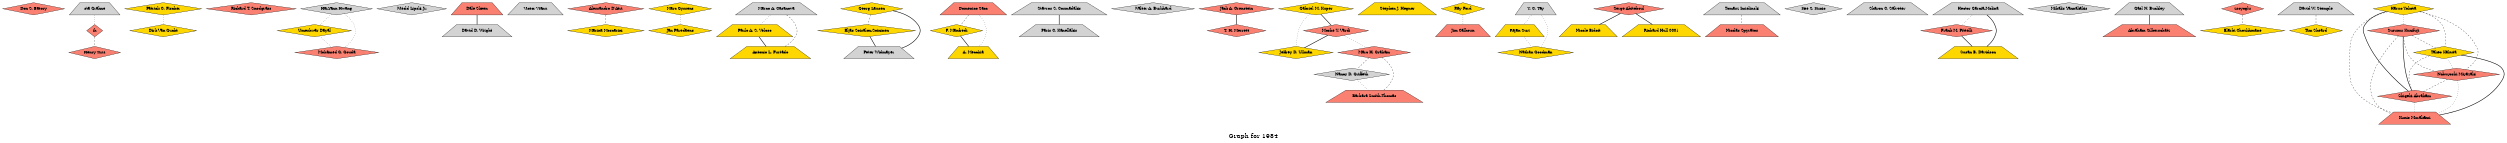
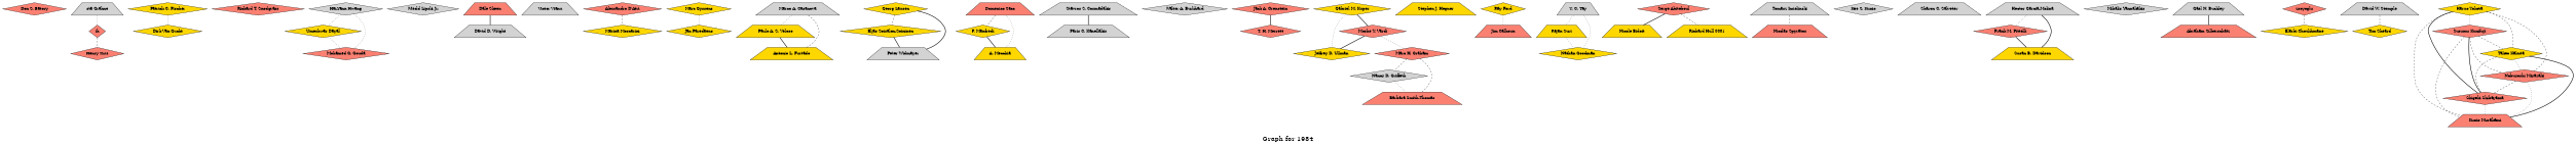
  graph {
    fontsize=24
    label="\nGraph for 1984\n"
    splines=true
    node [fillcolor=gold shape=diamond style=filled]
    edge [style=dotted]
    n1 [fillcolor=salmon height=0.3 label="Don S. Batory" width=0.3]
    n2 [fillcolor=lightgrey height=0.3 label="sta Grahne" shape=trapezium width=0.3]
    n3 [fillcolor=salmon height=0.3 label=ih width=0.3]
    n4 [fillcolor=salmon height=0.3 label="Henry Tirri" width=0.3]
    n5 [height=0.3 label="Patrick C. Fischer" width=0.3]
    n6 [height=0.3 label="Dirk Van Gucht" width=0.3]
    n7 [fillcolor=salmon height=0.3 label="Richard T. Snodgrass" width=0.3]
    n8 [fillcolor=lightgrey height=0.3 label="Hai-Yann Hwang" width=0.3]
    n9 [height=0.3 label="Umeshwar Dayal" width=0.3]
    n10 [fillcolor=salmon height=0.3 label="Mohamed G. Gouda" width=0.3]
    n11 [fillcolor=lightgrey height=0.3 label="Witold Lipski Jr." width=0.3]
    n12 [fillcolor=salmon height=0.3 label="Dale Skeen" shape=trapezium width=0.3]
    n13 [fillcolor=lightgrey height=0.3 label="David D. Wright" shape=trapezium width=0.3]
    n14 [fillcolor=lightgrey height=0.3 label="Victor Vianu" shape=trapezium width=0.3]
    n15 [fillcolor=salmon height=0.3 label="Alessandro D'Atri" width=0.3]
    n16 [height=0.3 label="Marina Moscarini" width=0.3]
    n17 [height=0.3 label="Marc Gyssens" width=0.3]
    n18 [height=0.3 label="Jan Paredaens" width=0.3]
    n19 [fillcolor=lightgrey height=0.3 label="Marco A. Casanova" shape=trapezium width=0.3]
    n20 [height=0.3 label="Paulo A. S. Veloso" shape=trapezium width=0.3]
    n21 [height=0.3 label="Antonio L. Furtado" shape=trapezium width=0.3]
    n22 [height=0.3 label="Georg Lausen" width=0.3]
    n23 [height=0.3 label="Eljas Soisalon-Soininen" width=0.3]
    n24 [fillcolor=lightgrey height=0.3 label="Peter Widmayer" shape=trapezium width=0.3]
    n25 [fillcolor=salmon height=0.3 label="Domenico Sacc" shape=trapezium width=0.3]
    n26 [height=0.3 label="F. Manfredi" width=0.3]
    n27 [height=0.3 label="A. Mecchia" shape=trapezium width=0.3]
    n28 [fillcolor=lightgrey height=0.3 label="Stavros S. Cosmadakis" shape=trapezium width=0.3]
    n29 [fillcolor=lightgrey height=0.3 label="Paris C. Kanellakis" shape=trapezium width=0.3]
    n30 [fillcolor=lightgrey height=0.3 label="Walter A. Burkhard" width=0.3]
    n31 [fillcolor=salmon height=0.3 label="Jack A. Orenstein" width=0.3]
    n32 [fillcolor=salmon height=0.3 label="T. H. Merrett" width=0.3]
    n33 [height=0.3 label="Gabriel M. Kuper" width=0.3]
    n34 [fillcolor=salmon height=0.3 label="Moshe Y. Vardi" width=0.3]
    n35 [height=0.3 label="Jeffrey D. Ullman" width=0.3]
    n36 [fillcolor=salmon height=0.3 label="Marc H. Graham" width=0.3]
    n37 [fillcolor=lightgrey height=0.3 label="Nancy D. Griffeth" width=0.3]
    n38 [fillcolor=salmon height=0.3 label="Barbara Smith-Thomas" shape=trapezium width=0.3]
    n39 [height=0.3 label="Stephen J. Hegner" shape=trapezium width=0.3]
    n40 [height=0.3 label="Ray Ford" width=0.3]
    n41 [fillcolor=salmon height=0.3 label="Jim Calhoun" shape=trapezium width=0.3]
    n42 [fillcolor=lightgrey height=0.3 label="Y. C. Tay" shape=trapezium width=0.3]
    n43 [height=0.3 label="Rajan Suri" shape=trapezium width=0.3]
    n44 [height=0.3 label="Nathan Goodman" width=0.3]
    n45 [fillcolor=salmon height=0.3 label="Serge Abiteboul" width=0.3]
    n46 [height=0.3 label="Nicole Bidoit" shape=trapezium width=0.3]
    n47 [height=0.3 label="Richard Hull 0001" shape=trapezium width=0.3]
    n48 [fillcolor=lightgrey height=0.3 label="Tomasz Imielinski" shape=trapezium width=0.3]
    n49 [fillcolor=salmon height=0.3 label="Nicolas Spyratos" shape=trapezium width=0.3]
    n50 [fillcolor=lightgrey height=0.3 label="Kee S. Kunio" width=0.3]
    n51 [fillcolor=lightgrey height=0.3 label="Sharon C. Salveter" shape=trapezium width=0.3]
    n52 [fillcolor=lightgrey height=0.3 label="Hector Garcia-Molina" shape=trapezium width=0.3]
    n53 [fillcolor=salmon height=0.3 label="Frank M. Pittelli" width=0.3]
    n54 [height=0.3 label="Susan B. Davidson" shape=trapezium width=0.3]
    n55 [fillcolor=lightgrey height=0.3 label="Mihalis Yannakakis" width=0.3]
    n56 [fillcolor=lightgrey height=0.3 label="Gael N. Buckley" shape=trapezium width=0.3]
    n57 [fillcolor=salmon height=0.3 label="Abraham Silberschatz" shape=trapezium width=0.3]
    n58 [fillcolor=salmon height=0.3 label=zsoyoglu width=0.3]
    n59 [height=0.3 label="Elarbi Choukhmane" width=0.3]
    n60 [fillcolor=lightgrey height=0.3 label="David W. Stemple" shape=trapezium width=0.3]
    n61 [height=0.3 label="Tim Sheard" width=0.3]
    n62 [height=0.3 label="Haruo Yokota" width=0.3]
    n63 [fillcolor=salmon height=0.3 label="Susumu Kunifuji" width=0.3]
    n64 [height=0.3 label="Takeo Kakuta" width=0.3]
    n65 [fillcolor=salmon height=0.3 label="Nobuyoshi Miyazaki" width=0.3]
-   n66 [fillcolor=salmon height=0.3 label="Shigeki Abraham" width=0.3]
+   n66 [fillcolor=salmon height=0.3 label="Shigeki Shibayama" width=0.3]
    n67 [fillcolor=salmon height=0.3 label="Kunio Murakami" shape=trapezium width=0.3]
    n2 -- n3
    n3 -- n4 [style=dashed]
    n5 -- n6
    n8 -- n9
    n8 -- n10
    n9 -- n10
    n12 -- n13 [style=bold]
    n15 -- n16 [style=dashed]
    n17 -- n18
    n19 -- n20
    n19 -- n21 [style=dashed]
    n20 -- n21 [style=bold]
    n22 -- n23 [style=dashed]
    n22 -- n24 [style=bold]
    n23 -- n24 [style=bold]
    n25 -- n26 [style=dashed]
    n25 -- n27
    n26 -- n27 [style=bold]
    n28 -- n29 [style=bold]
    n31 -- n32 [style=bold]
    n33 -- n34 [style=bold]
    n33 -- n35
    n34 -- n35 [style=bold]
    n34 -- n36
    n36 -- n37 [style=dashed]
    n36 -- n38 [style=dashed]
    n37 -- n38
    n40 -- n41
    n42 -- n43
    n42 -- n44
    n43 -- n44
    n45 -- n46 [style=bold]
-   n45 -- n47 [style=bold]
+   n45 -- n47 [style=dashed]
    n48 -- n49 [style=dashed]
    n52 -- n53
    n52 -- n54 [style=bold]
    n53 -- n54 [style=bold]
    n56 -- n57 [style=bold]
    n58 -- n59 [style=dashed]
    n60 -- n61 [style=dashed]
    n62 -- n63
    n62 -- n64 [style=dashed]
    n62 -- n65 [style=dashed]
    n62 -- n66 [style=bold]
    n62 -- n67 [style=dashed]
    n63 -- n64 [style=dashed]
    n63 -- n65 [style=dashed]
    n63 -- n66 [style=bold]
    n63 -- n67 [style=dashed]
    n64 -- n65
    n64 -- n66 [style=dashed]
    n64 -- n67 [style=bold]
    n65 -- n66 [style=dashed]
    n65 -- n67
    n66 -- n67
  }
